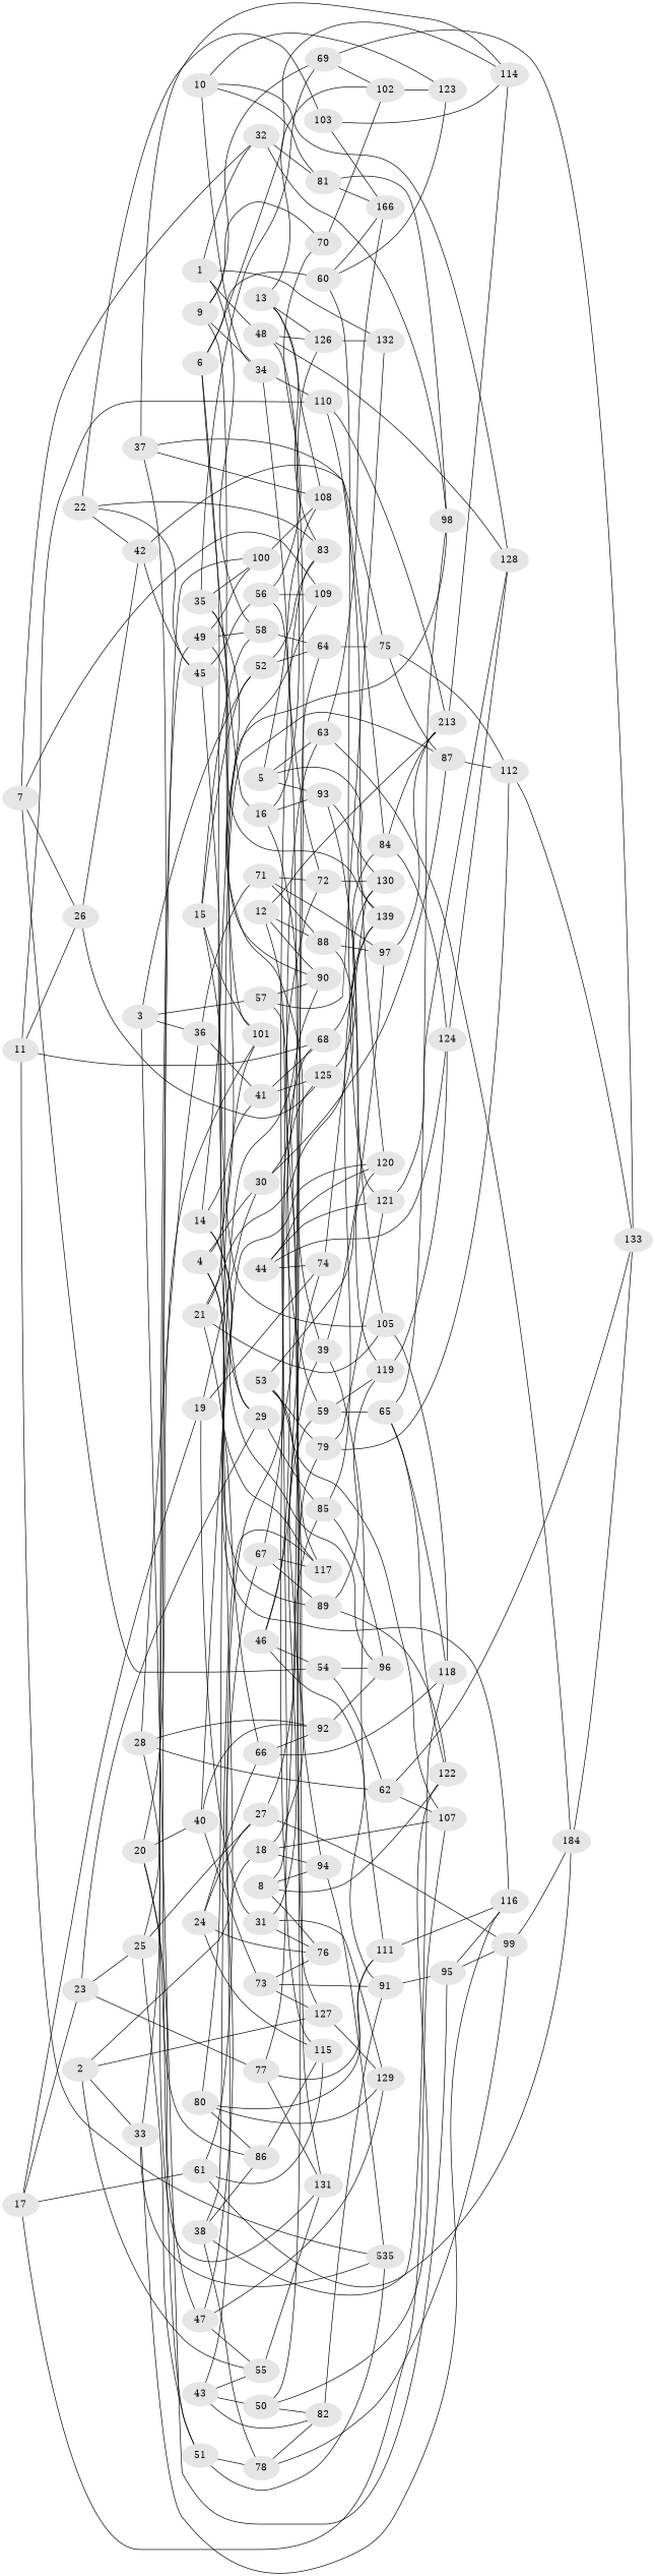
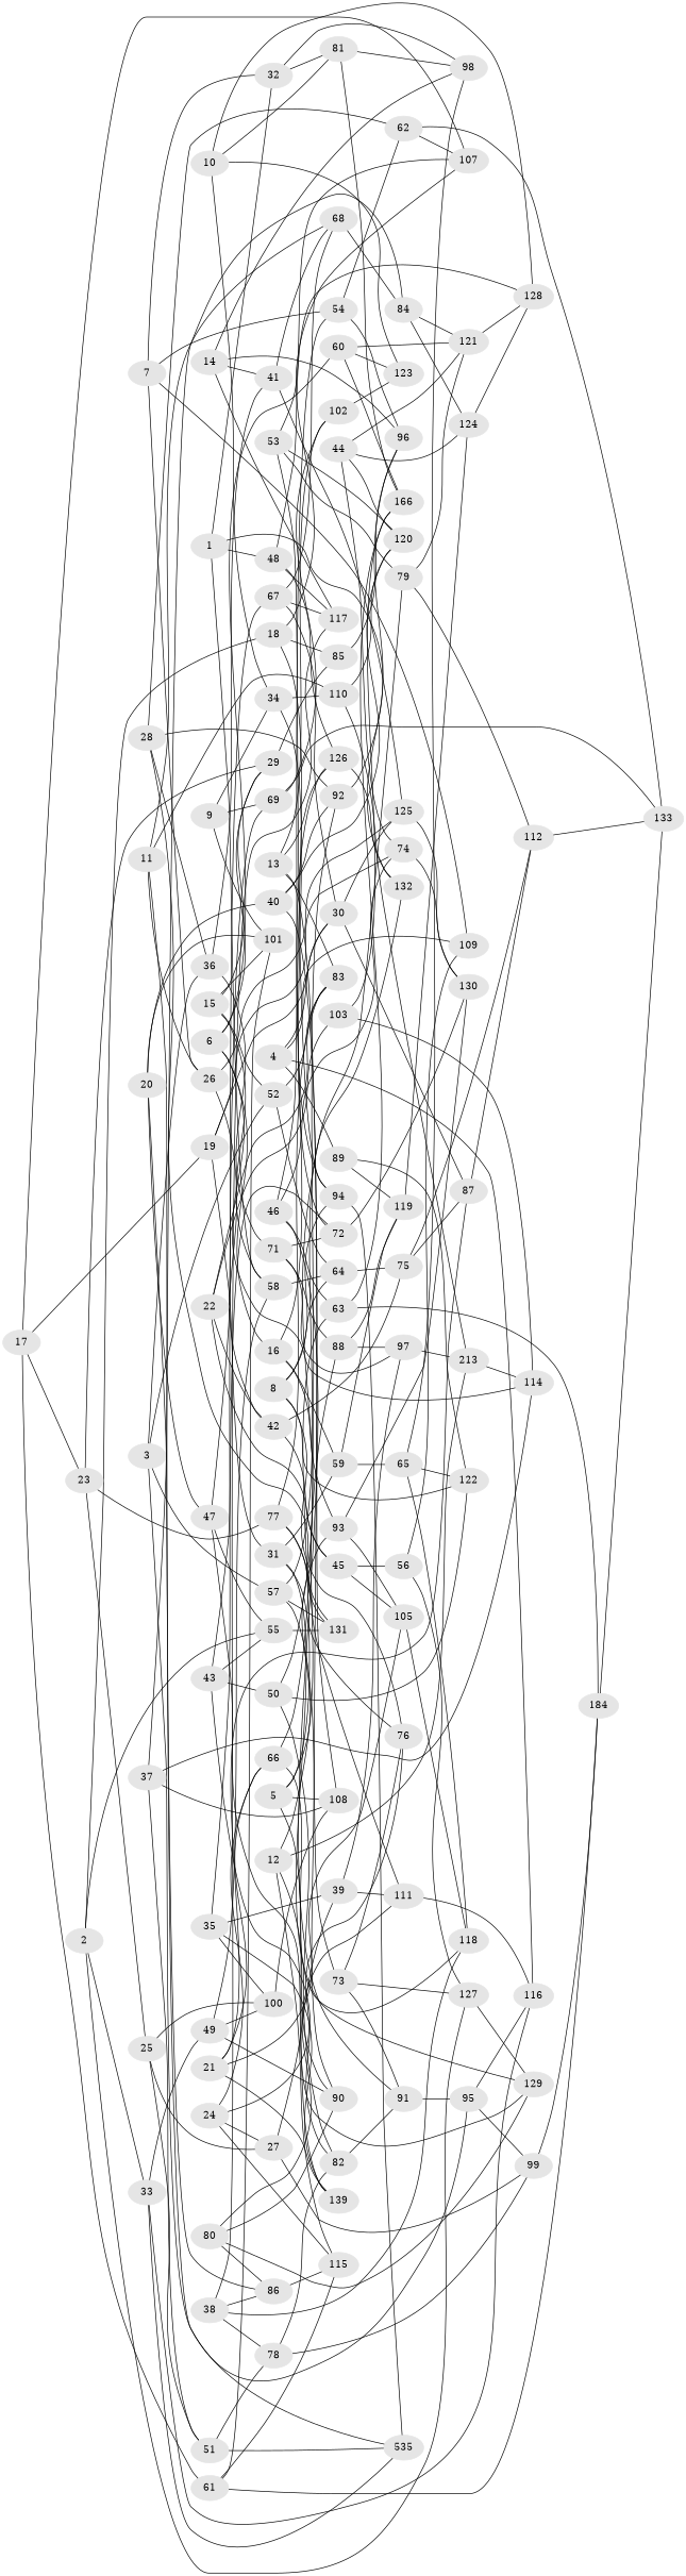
  graph {
    rankdir=LR
    node [color=gray90 style=filled]
    1
    32
    48
    58
    132
    81
    98
    128
    126
    117
    64
    2
    18
    33
    55
    127
    94
    107
    85
    116
    n21 [label=535]
    49
    131
    129
    3
    36
    52
    57
    95
    41
    71
    83
    90
    99
    4
    30
    89
    109
    87
    125
    122
    119
    5
    63
    93
    108
    n47 [label=139]
    n48 [label=166]
    n49 [label=184]
    105
    130
    6
    16
    29
    60
    114
    59
    123
    121
    7
    26
    54
    42
    96
    62
    8
    76
    75
    9
    34
    69
-   70
    101
    110
    72
    102
    133
    10
    11
    68
    84
    n82 [label=213]
    120
    12
    88
    115
    97
    13
    14
    15
    65
    17
    19
    23
    61
    31
    74
    25
    77
    20
    40
    47
    86
    92
    73
    67
    21
    66
    118
    112
    22
    45
    103
    56
    27
    51
    100
    111
    24
    39
    78
    28
    35
    37
    124
    38
    82
    91
    43
    50
    79
    44
    46
    53
    80
    1 -- 32
    1 -- 48
    1 -- 58
    1 -- 132
    32 -- 81
    32 -- 98
    48 -- 128
    48 -- 126
    48 -- 117
    58 -- 64
    81 -- 98
    81 -- n48
    126 -- 132
    64 -- 75
    2 -- 18
    2 -- 33
    2 -- 55
    2 -- 127
    18 -- 94
    18 -- 107
    18 -- 85
    33 -- 116
    33 -- n21
    33 -- 49
    55 -- 131
    127 -- 129
    94 -- n21
-   85 -- n47
    85 -- 96
    49 -- 58
    49 -- 90
    49 -- 100
    3 -- 36
    3 -- 52
    3 -- 57
    3 -- 95
    36 -- 41
    36 -- 71
    52 -- 64
    52 -- 83
    57 -- 132
    57 -- 131
    57 -- 90
    95 -- 116
    95 -- 99
    41 -- 125
    41 -- 68
    71 -- 72
    71 -- 88
    71 -- 97
    99 -- n49
    4 -- 116
    4 -- 30
    4 -- 89
    4 -- 109
    30 -- 87
    30 -- 125
    89 -- 122
    89 -- 119
    87 -- 112
    125 -- 130
    119 -- 124
    5 -- 63
    5 -- 93
    5 -- 108
    5 -- n47
    63 -- n48
    63 -- n49
    93 -- 105
    93 -- 130
    n49 -- 133
    105 -- 118
    6 -- 16
    6 -- 29
    6 -- 60
    6 -- 114
    16 -- 126
    16 -- 93
    16 -- 59
    29 -- 85
    60 -- n48
    60 -- 123
    60 -- 121
    59 -- 119
    59 -- 65
    121 -- 128
    7 -- 32
    7 -- 109
    7 -- 26
    7 -- 54
    26 -- 125
    26 -- 42
    54 -- 96
    54 -- 62
    42 -- 75
    42 -- 45
    62 -- 107
    62 -- 133
    8 -- 64
    8 -- 94
    8 -- 122
    8 -- 76
    75 -- 87
    75 -- 112
    9 -- 34
    9 -- 69
-   9 -- 70
    9 -- 101
    34 -- 110
    34 -- 72
    69 -- 102
    69 -- 133
-   70 -- 102
    110 -- n82
    110 -- 120
    72 -- 130
    102 -- 123
    10 -- 81
    10 -- 128
    10 -- 123
    10 -- 34
    11 -- n21
    11 -- 26
    11 -- 110
    11 -- 68
    68 -- 84
-   84 -- n82
+   84 -- 121
    84 -- 124
    n82 -- 114
    12 -- 90
    12 -- n82
    12 -- 88
    12 -- 115
    88 -- 119
    88 -- 97
    97 -- n82
    13 -- 126
    13 -- 83
    13 -- 108
    13 -- 102
    14 -- 98
    14 -- 117
    14 -- 41
    14 -- 96
    15 -- 58
    15 -- 52
    15 -- 29
    15 -- 101
    65 -- 98
    65 -- 122
    65 -- 118
    17 -- 107
    17 -- 19
    17 -- 23
    17 -- 61
    19 -- 30
    19 -- 31
    19 -- 74
    23 -- 29
    23 -- 25
    23 -- 77
    61 -- n49
    61 -- 101
    61 -- 115
    31 -- 129
    31 -- 59
    31 -- 76
    74 -- 130
    25 -- 27
    25 -- 51
    25 -- 100
    77 -- 131
    77 -- 83
    77 -- 111
    20 -- 101
    20 -- 40
    20 -- 47
    20 -- 86
    40 -- 120
    40 -- 92
    40 -- 73
    47 -- 55
    47 -- 129
    47 -- 67
    86 -- 115
    92 -- 96
    73 -- 127
    73 -- 76
    73 -- 91
    67 -- 117
-   67 -- 89
+   67 -- 30
    67 -- 68
    21 -- 87
    21 -- n47
    21 -- 105
    21 -- 66
    66 -- 92
    66 -- 118
    112 -- 133
    22 -- 83
    22 -- 42
    22 -- 45
    22 -- 103
    45 -- 105
    45 -- 56
    103 -- n48
    103 -- 114
    56 -- 127
    56 -- 109
-   56 -- 70
    27 -- 99
    27 -- 39
    51 -- n21
    51 -- 78
    100 -- 108
    111 -- 116
    24 -- 76
    24 -- 115
    24 -- 66
    24 -- 27
    39 -- 97
    39 -- 111
    78 -- 99
    78 -- 82
    28 -- 131
    28 -- 36
    28 -- 62
    28 -- 92
    35 -- n47
    35 -- 69
    35 -- 100
    35 -- 39
    37 -- 108
    37 -- 114
    37 -- 84
    37 -- 51
    124 -- 128
    38 -- 117
    38 -- 86
    38 -- 118
    38 -- 78
    82 -- 91
    91 -- 95
    43 -- 55
    43 -- 72
    43 -- 82
    43 -- 50
    50 -- 122
    50 -- 82
    50 -- 79
    79 -- 121
    79 -- 112
    44 -- 121
    44 -- 120
    44 -- 74
    44 -- 124
    46 -- 63
    46 -- 54
    46 -- 74
    46 -- 91
    53 -- 94
    53 -- 107
    53 -- 120
    53 -- 79
    80 -- 129
    80 -- 90
    80 -- 86
    80 -- 111
  }
